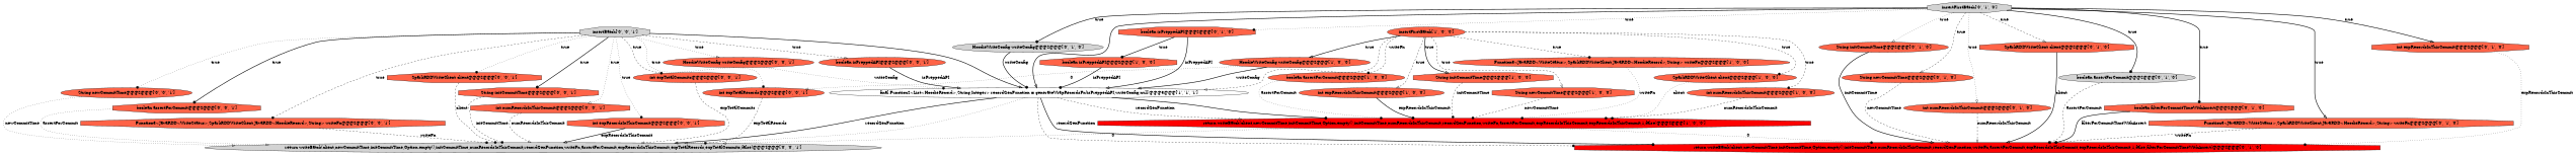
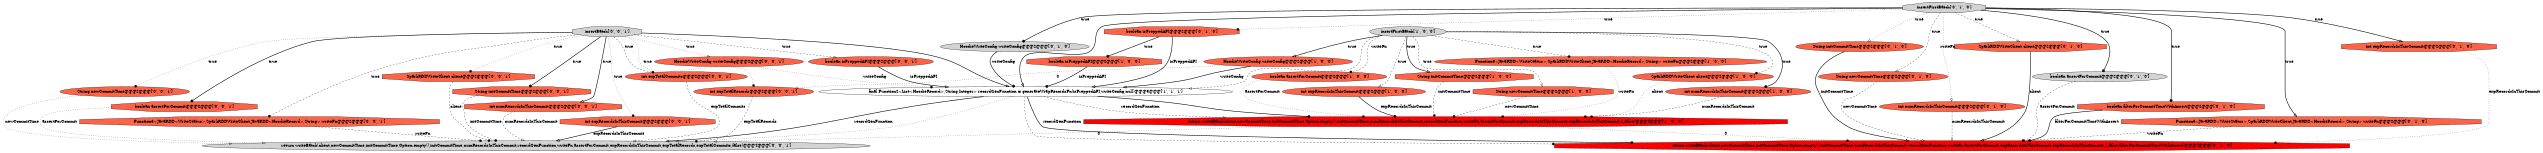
  digraph {
    node [fillcolor=tomato shape=ellipse style=filled]
    edge [arrowhead=dot style=bold]
    n1 [label="boolean isPreppedAPI@@@2@@@['0', '0', '1']"]
    n2 [fillcolor=white label="final Function2<List<HoodieRecord>,String,Integer> recordGenFunction = generateWrapRecordsFn(isPreppedAPI,writeConfig,null)@@@3@@@['1', '1', '1']"]
    n3 [fillcolor=red label="return writeBatch(client,newCommitTime,initCommitTime,Option.empty(),initCommitTime,numRecordsInThisCommit,recordGenFunction,writeFn,assertForCommit,expRecordsInThisCommit,expRecordsInThisCommit,1,false,filterForCommitTimeWithAssert)@@@4@@@['0', '1', '0']" shape=octagon]
    n4 [fillcolor=red label="return writeBatch(client,newCommitTime,initCommitTime,Option.empty(),initCommitTime,numRecordsInThisCommit,recordGenFunction,writeFn,assertForCommit,expRecordsInThisCommit,expRecordsInThisCommit,1,false)@@@4@@@['1', '0', '0']" shape=octagon]
    n5 [fillcolor=lightgray label="return writeBatch(client,newCommitTime,initCommitTime,Option.empty(),initCommitTime,numRecordsInThisCommit,recordGenFunction,writeFn,assertForCommit,expRecordsInThisCommit,expTotalRecords,expTotalCommits,false)@@@4@@@['0', '0', '1']"]
    n6 [label="boolean isPreppedAPI@@@2@@@['0', '1', '0']" shape=octagon]
    n7 [label="boolean isPreppedAPI@@@2@@@['1', '0', '0']" shape=octagon]
    n8 [label="String initCommitTime@@@2@@@['0', '1', '0']"]
    n9 [label="SparkRDDWriteClient client@@@2@@@['1', '0', '0']"]
    n10 [fillcolor=lightgray label="insertBatch['0', '0', '1']" shape=octagon]
    n11 [label="int expTotalCommits@@@2@@@['0', '0', '1']"]
    n12 [label="String newCommitTime@@@2@@@['0', '0', '1']"]
    n13 [label="HoodieWriteConfig writeConfig@@@2@@@['0', '0', '1']"]
    n14 [label="boolean assertForCommit@@@2@@@['0', '0', '1']" shape=octagon]
    n15 [label="Function3<JavaRDD<WriteStatus>,SparkRDDWriteClient,JavaRDD<HoodieRecord>,String> writeFn@@@2@@@['0', '0', '1']" shape=octagon]
    n16 [label="SparkRDDWriteClient client@@@2@@@['0', '0', '1']" shape=octagon]
    n17 [label="String initCommitTime@@@2@@@['0', '0', '1']" shape=octagon]
    n18 [label="int expTotalRecords@@@2@@@['0', '0', '1']"]
    n19 [label="int numRecordsInThisCommit@@@2@@@['0', '0', '1']" shape=octagon]
    n20 [label="int expRecordsInThisCommit@@@2@@@['0', '0', '1']" shape=octagon]
    n21 [label="int numRecordsInThisCommit@@@2@@@['1', '0', '0']"]
    n22 [label="String newCommitTime@@@2@@@['0', '1', '0']"]
    n23 [label="int numRecordsInThisCommit@@@2@@@['0', '1', '0']"]
    n24 [label="SparkRDDWriteClient client@@@2@@@['0', '1', '0']" shape=octagon]
    n25 [label="boolean assertForCommit@@@2@@@['1', '0', '0']"]
    n26 [label="HoodieWriteConfig writeConfig@@@2@@@['1', '0', '0']"]
    n27 [fillcolor=lightgray label="boolean assertForCommit@@@2@@@['0', '1', '0']"]
    n28 [label="boolean filterForCommitTimeWithAssert@@@2@@@['0', '1', '0']" shape=octagon]
    n29 [label="int expRecordsInThisCommit@@@2@@@['1', '0', '0']"]
-   n30 [label="insertFirstBatch['1', '0', '0']"]
+   n30 [fillcolor=lightgray label="insertFirstBatch['1', '0', '0']"]
    n31 [label="String initCommitTime@@@2@@@['1', '0', '0']" shape=octagon]
    n32 [label="String newCommitTime@@@2@@@['1', '0', '0']" shape=octagon]
    n33 [label="Function3<JavaRDD<WriteStatus>,SparkRDDWriteClient,JavaRDD<HoodieRecord>,String> writeFn@@@2@@@['1', '0', '0']"]
    n34 [label="Function3<JavaRDD<WriteStatus>,SparkRDDWriteClient,JavaRDD<HoodieRecord>,String> writeFn@@@2@@@['0', '1', '0']" shape=octagon]
    n35 [label="int expRecordsInThisCommit@@@2@@@['0', '1', '0']" shape=octagon]
    n36 [fillcolor=lightgray label="HoodieWriteConfig writeConfig@@@2@@@['0', '1', '0']"]
    n37 [fillcolor=lightgray label="insertFirstBatch['0', '1', '0']" shape=octagon]
    n1 -> n2 [arrowhead=onormal label=isPreppedAPI]
    n2 -> n3 [style=dashed]
    n2 -> n3 [label=recordGenFunction]
    n2 -> n4
    n2 -> n4 [arrowhead=onormal label=recordGenFunction style=dashed]
    n2 -> n5 [arrowhead=onormal label=recordGenFunction]
    n2 -> n5 [arrowhead=onormal style=dotted]
    n4 -> n3 [label=0 style=dotted]
    n4 -> n5 [arrowhead=onormal label=0 style=dotted]
    n6 -> n2 [arrowhead=onormal label=isPreppedAPI]
    n6 -> n7 [label=true]
    n7 -> n2 [label=isPreppedAPI]
    n8 -> n3 [arrowhead=onormal label=initCommitTime]
    n9 -> n4 [label=client style=dotted]
    n10 -> n1 [arrowhead=onormal label=true style=dashed]
    n10 -> n2 [arrowhead=onormal]
    n10 -> n11 [label=true style=dashed]
    n10 -> n12 [label=true style=dotted]
    n10 -> n13 [arrowhead=onormal label=true style=dotted]
    n10 -> n14 [label=true]
    n10 -> n15 [label=true style=dashed]
    n10 -> n16 [label=true style=dotted]
    n10 -> n17 [label=true]
    n10 -> n18 [label=true style=dotted]
-   n10 -> n19 [arrowhead=onormal label=true style=dotted]
+   n10 -> n19 [arrowhead=onormal label=true]
    n10 -> n20 [label=true style=dotted]
    n11 -> n5 [arrowhead=onormal label=expTotalCommits style=dashed]
    n12 -> n5 [arrowhead=onormal label=newCommitTime style=dotted]
    n13 -> n2 [label=writeConfig style=dotted]
    n14 -> n5 [arrowhead=onormal label=assertForCommit style=dotted]
    n15 -> n5 [label=writeFn style=dashed]
    n16 -> n5 [label=client style=dashed]
    n17 -> n5 [label=initCommitTime style=dashed]
    n18 -> n5 [label=expTotalRecords style=dashed]
    n19 -> n5 [arrowhead=onormal label=numRecordsInThisCommit style=dashed]
    n20 -> n5 [arrowhead=onormal label=expRecordsInThisCommit]
    n21 -> n4 [label=numRecordsInThisCommit style=dashed]
    n22 -> n3 [arrowhead=onormal label=newCommitTime style=dashed]
    n23 -> n3 [arrowhead=onormal label=numRecordsInThisCommit style=dashed]
    n24 -> n3 [arrowhead=onormal label=client]
    n25 -> n4 [label=assertForCommit style=dotted]
    n26 -> n2 [arrowhead=onormal label=writeConfig]
    n26 -> n18 [arrowhead=onormal label=0 style=dotted]
    n27 -> n3 [label=assertForCommit style=dashed]
    n28 -> n3 [label=filterForCommitTimeWithAssert]
    n29 -> n4 [label=expRecordsInThisCommit]
    n30 -> n2 [arrowhead=onormal style=dashed]
    n30 -> n9 [label=true style=dashed]
-   n30 -> n21 [label=true style=dashed]
+   n30 -> n21 [label=true]
    n30 -> n25 [label=writeFn style=dashed]
    n30 -> n26 [arrowhead=onormal label=true]
    n30 -> n29 [arrowhead=onormal label=true style=dashed]
    n30 -> n31 [arrowhead=onormal label=true]
    n30 -> n32 [arrowhead=onormal label=true style=dashed]
    n30 -> n33 [label=true style=dashed]
    n31 -> n4 [label=initCommitTime style=dashed]
    n32 -> n4 [label=newCommitTime style=dashed]
    n33 -> n4 [label=writeFn style=dotted]
    n34 -> n3 [arrowhead=onormal label=writeFn style=dashed]
    n35 -> n3 [label=expRecordsInThisCommit style=dotted]
    n36 -> n2 [label=writeConfig]
    n37 -> n2 [arrowhead=onormal]
    n37 -> n6 [label=true style=dotted]
    n37 -> n8 [arrowhead=onormal label=true style=dotted]
    n37 -> n22 [arrowhead=onormal label=true style=dashed]
-   n37 -> n23 [arrowhead=onormal label=true style=dotted]
+   n37 -> n23 [arrowhead=onormal label=writeFn style=dotted]
    n37 -> n24 [arrowhead=onormal label=true style=dashed]
    n37 -> n27 [label=true]
    n37 -> n28 [label=true]
    n37 -> n34 [arrowhead=onormal label=true]
    n37 -> n35 [arrowhead=onormal label=true]
    n37 -> n36 [label=true]
  }
